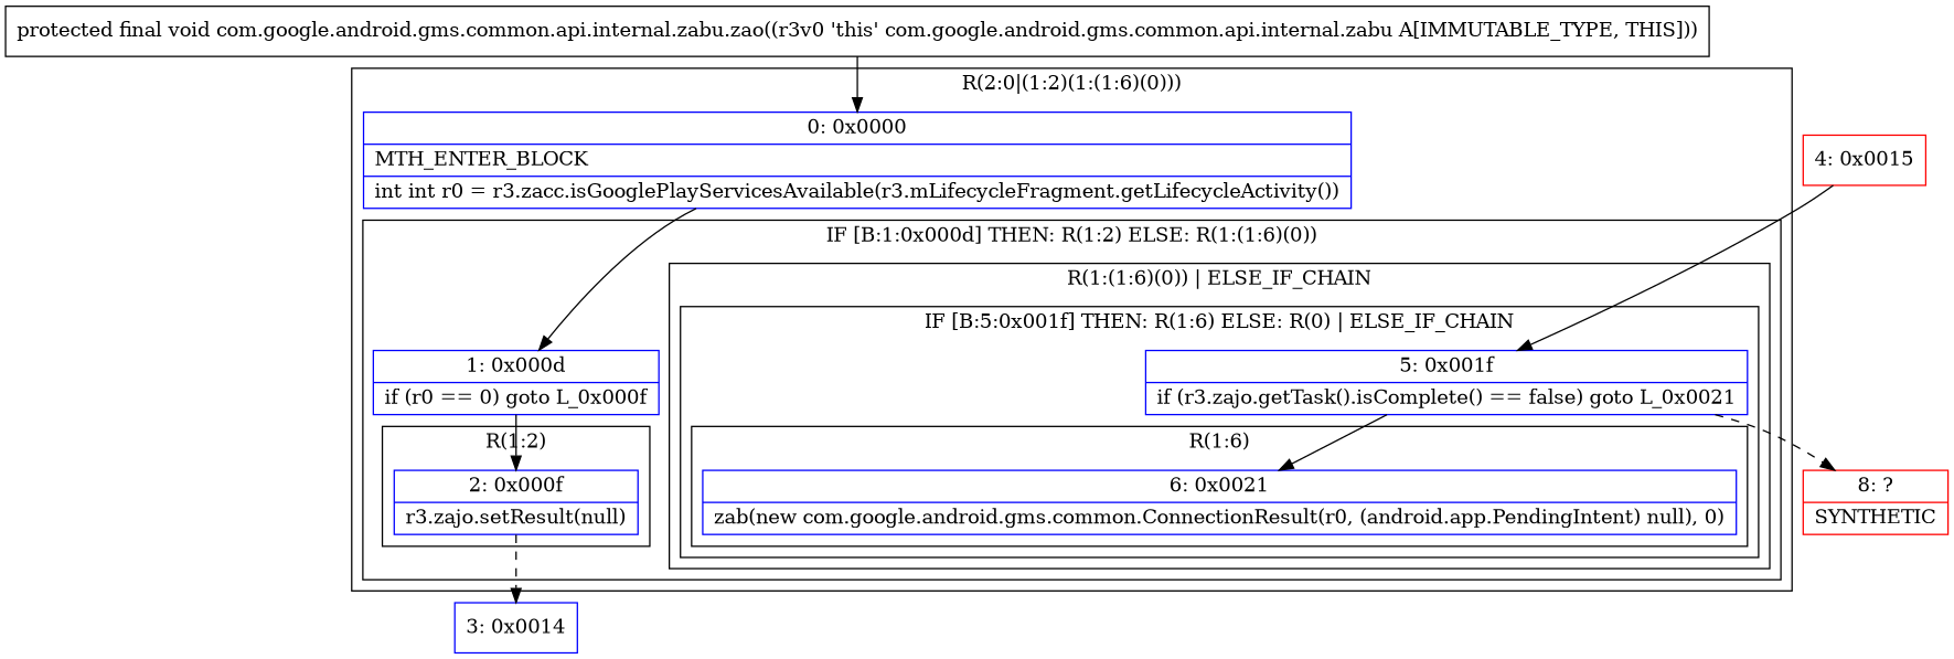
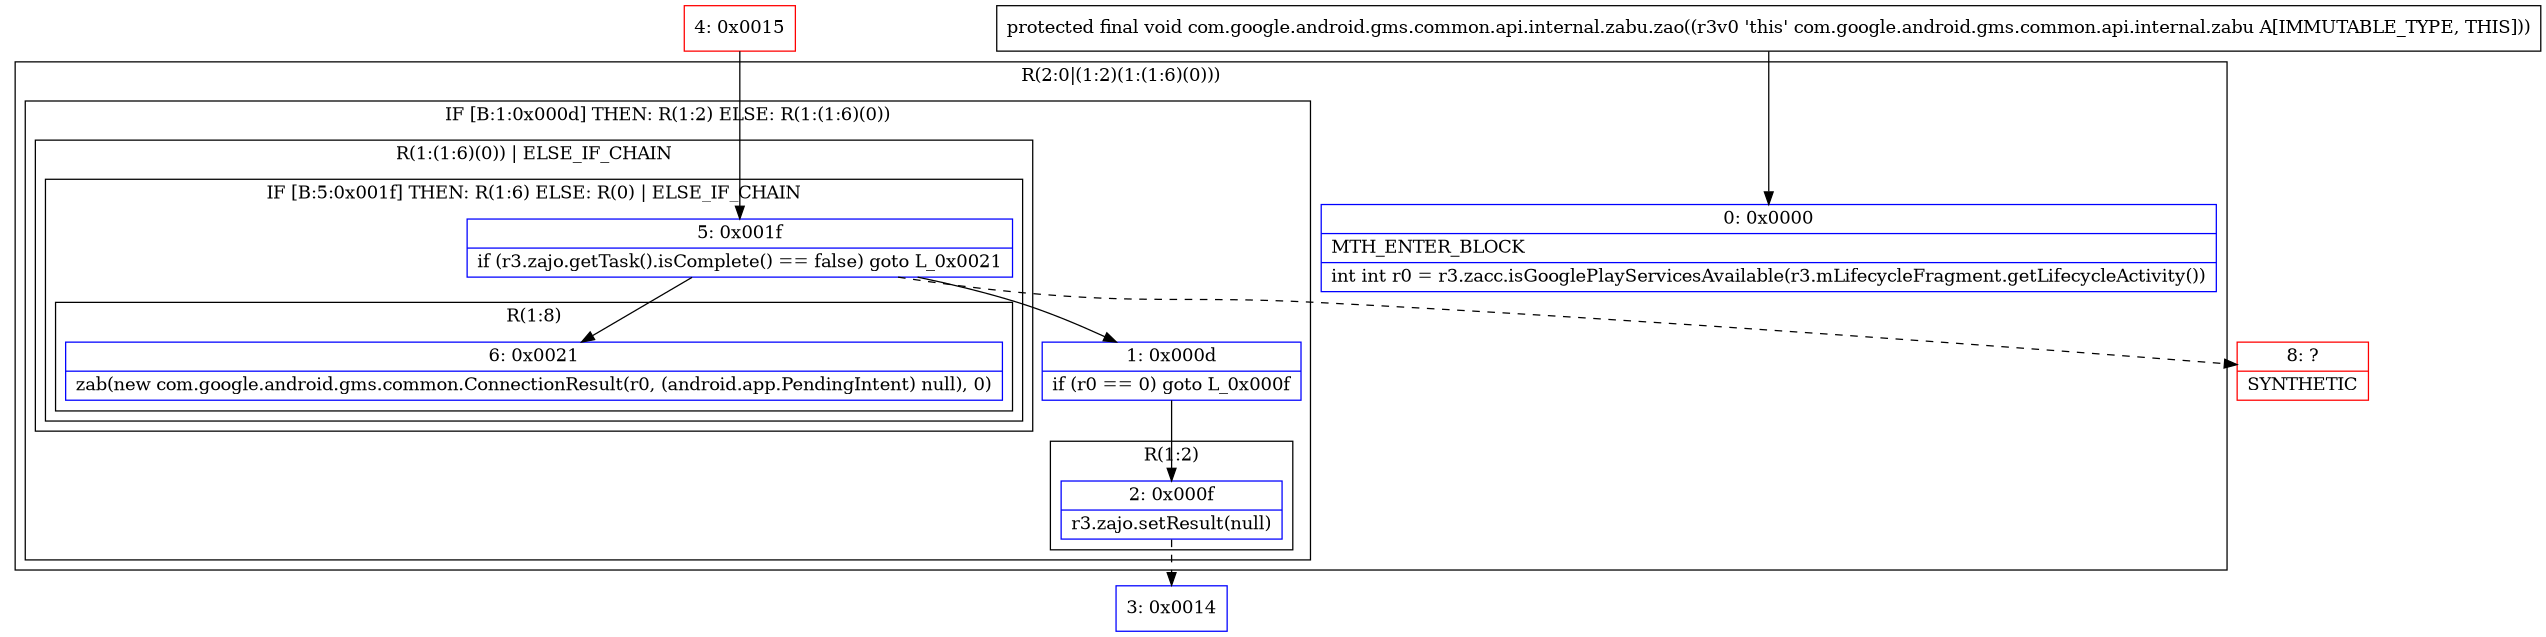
  digraph {
    fontname="DejaVu Serif"
    node [color=blue fontname="DejaVu Serif" shape=record]
    edge [fontname="DejaVu Serif"]
    n1 [label="{2\:\ 0x000f|r3.zajo.setResult(null)\l}"]
    n2 [label="{6\:\ 0x0021|zab(new com.google.android.gms.common.ConnectionResult(r0, (android.app.PendingIntent) null), 0)\l}"]
    n3 [label="{5\:\ 0x001f|if (r3.zajo.getTask().isComplete() == false) goto L_0x0021\l}"]
    n4 [label="{1\:\ 0x000d|if (r0 == 0) goto L_0x000f\l}"]
    n5 [label="{0\:\ 0x0000|MTH_ENTER_BLOCK\l|int int r0 = r3.zacc.isGooglePlayServicesAvailable(r3.mLifecycleFragment.getLifecycleActivity())\l}"]
    n6 [label="{3\:\ 0x0014}"]
    n7 [color=red label="{8\:\ ?|SYNTHETIC\l}"]
    n8 [color=red label="{4\:\ 0x0015}"]
    n9 [label="{protected final void com.google.android.gms.common.api.internal.zabu.zao((r3v0 'this' com.google.android.gms.common.api.internal.zabu A[IMMUTABLE_TYPE, THIS])) }" color=""]
    subgraph cluster_1 {
      label="R(2:0|(1:2)(1:(1:6)(0)))"
      n5
      subgraph cluster_2 {
        label="IF [B:1:0x000d] THEN: R(1:2) ELSE: R(1:(1:6)(0))"
        n4
        subgraph cluster_3 {
          label="R(1:2)"
          n1
        }
        subgraph cluster_4 {
          label="R(1:(1:6)(0)) | ELSE_IF_CHAIN\l"
          subgraph cluster_5 {
            label="IF [B:5:0x001f] THEN: R(1:6) ELSE: R(0) | ELSE_IF_CHAIN\l"
            n3
            subgraph cluster_6 {
-             label="R(1:6)"
+             label="R(1:8)"
              n2
            }
            subgraph cluster_7 {
              label="R(0)"
            }
          }
        }
      }
    }
    n1 -> n6 [style=dashed]
    n3 -> n2
    n3 -> n7 [style=dashed]
    n4 -> n1
-   n5 -> n4
+   n3 -> n4
    n8 -> n3
    n9 -> n5
  }
